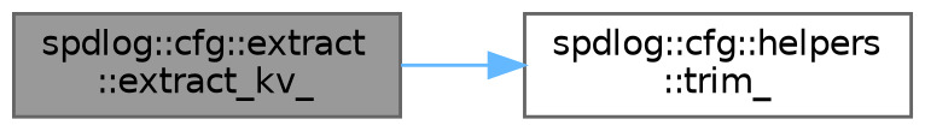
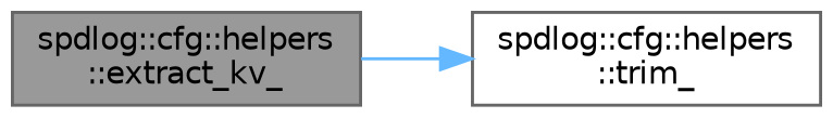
  digraph {
    rankdir=LR
    fontname="DejaVu Sans"
    node [fontname="DejaVu Sans" fontsize=10 shape=box style=filled]
-   n1 [color=gray40 fillcolor=grey60 fontcolor=black height=0.2 label="spdlog::cfg::extract\l::extract_kv_" width=0.4]
+   n1 [color=gray40 fillcolor=grey60 fontcolor=black height=0.2 label="spdlog::cfg::helpers\l::extract_kv_" width=0.4]
    n2 [color=grey40 fillcolor=white height=0.2 label="spdlog::cfg::helpers\l::trim_" width=0.4]
    n1 -> n2 [color=steelblue1 fontname="DejaVu Sans" fontsize=10 labelfontname=Helvetica labelfontsize=10 style=solid]
  }
